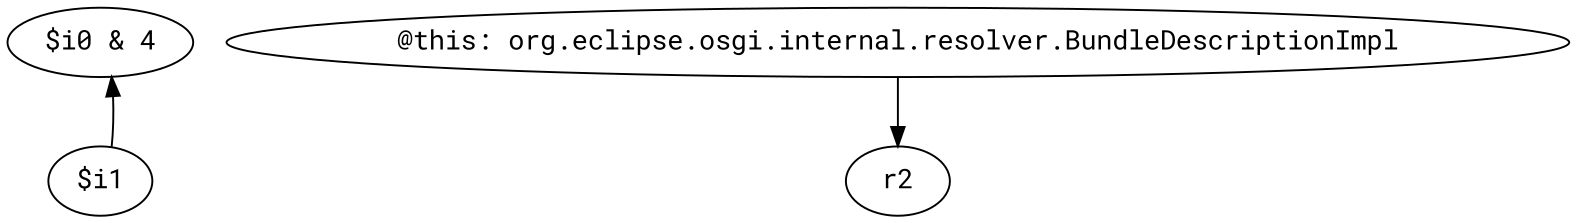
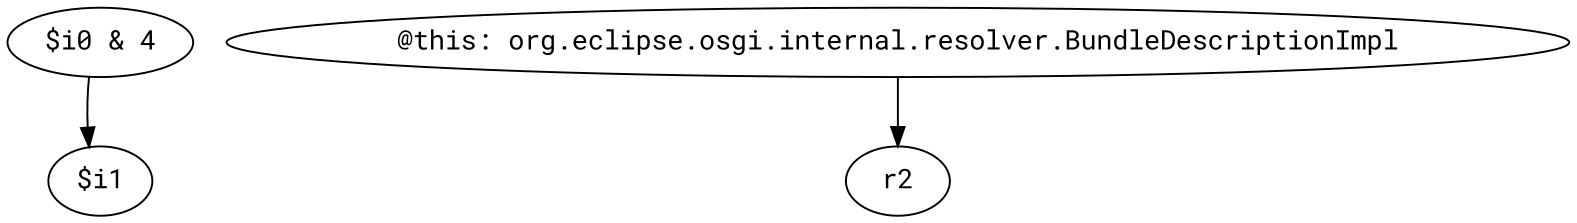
  digraph {
    fontname="Roboto Mono"
    node [fontname="Roboto Mono"]
    edge [fontname="Roboto Mono"]
    n1 [label="$i0 & 4"]
    n2 [label="$i1"]
    n3 [label="@this: org.eclipse.osgi.internal.resolver.BundleDescriptionImpl"]
    n4 [label=r2]
-   n2 -> n1
+   n1 -> n2
    n3 -> n4
  }
